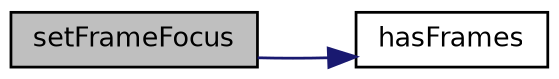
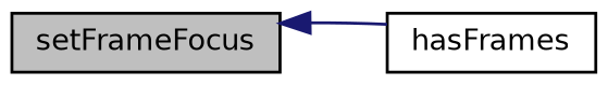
  digraph {
    rankdir=LR
    node [color=black fontname=Helvetica fontsize=10 shape=record style=filled]
    n1 [fillcolor=grey75 fontcolor=black height=0.2 label=setFrameFocus width=0.4]
    n2 [fillcolor=white height=0.2 label=hasFrames width=0.4]
-   n1 -> n2 [color=midnightblue fontname=Helvetica fontsize=10 labelfontname=Helvetica labelfontsize=10 style=solid]
+   n2 -> n1 [color=midnightblue fontname=Helvetica fontsize=10 labelfontname=Helvetica labelfontsize=10 style=solid]
  }
